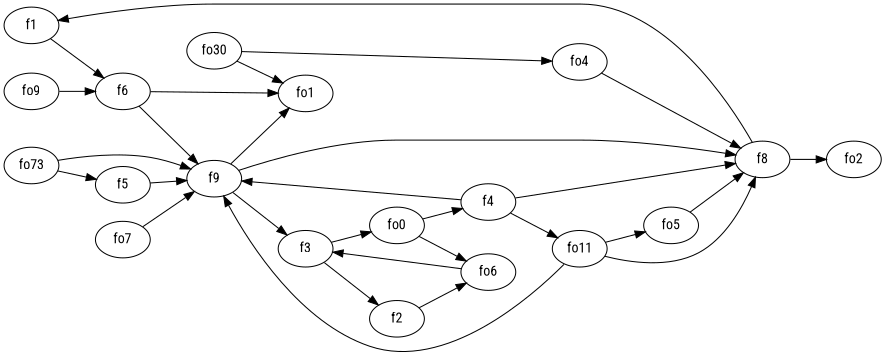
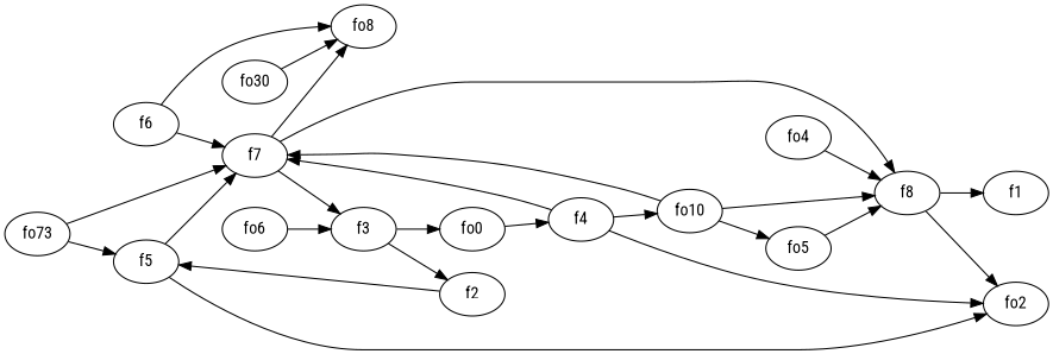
  strict digraph {
    fontname="Roboto Condensed"
    rankdir=LR
    node [fontname="Roboto Condensed"]
    edge [fontname="Roboto Condensed" weight=2]
    f1
    f6
-   f7 [label=f9]
-   fo8 [label=fo1]
+   f7
+   fo8
    f2
    f5
    fo2
    f3
    n9 [label=fo0]
    f4
    fo6
    f8
-   fo11
+   fo11 [label=fo10]
    fo5
    fo4
-   fo7
-   fo9
    n18 [label=fo30]
    n19 [label=fo73]
-   f1 -> f6
    f6 -> f7
    f6 -> fo8
    f7 -> fo8
    f7 -> f3
    f7 -> f8
-   f2 -> fo6
+   f2 -> f5
    f5 -> f7
+   f5 -> fo2
    f3 -> f2
    f3 -> n9
    n9 -> f4
-   n9 -> fo6
    f4 -> f7
-   f4 -> f8
+   f4 -> fo2
    f4 -> fo11
    fo6 -> f3
    f8 -> f1
    f8 -> fo2
    fo11 -> f7
    fo11 -> f8
    fo11 -> fo5
    fo5 -> f8
    fo4 -> f8
-   fo7 -> f7
-   fo9 -> f6
    n18 -> fo8
-   n18 -> fo4
    n19 -> f7
    n19 -> f5
  }
